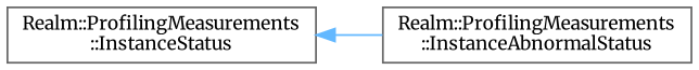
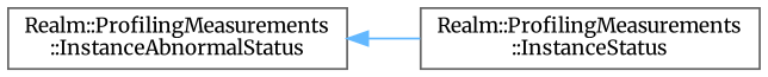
  digraph {
    rankdir=LR
    fontname=Merriweather
    node [color=grey40 fillcolor=white fontname=Merriweather fontsize=10 shape=box style=filled]
    n1 [height=0.2 label="Realm::ProfilingMeasurements\l::InstanceStatus" width=0.4]
    n2 [height=0.2 label="Realm::ProfilingMeasurements\l::InstanceAbnormalStatus" width=0.4]
-   n1 -> n2 [color=steelblue1 dir=back fontname=Merriweather fontsize=10 labelfontname=Helvetica labelfontsize=10 style=solid]
+   n2 -> n1 [color=steelblue1 dir=back fontname=Merriweather fontsize=10 labelfontname=Helvetica labelfontsize=10 style=solid]
  }
